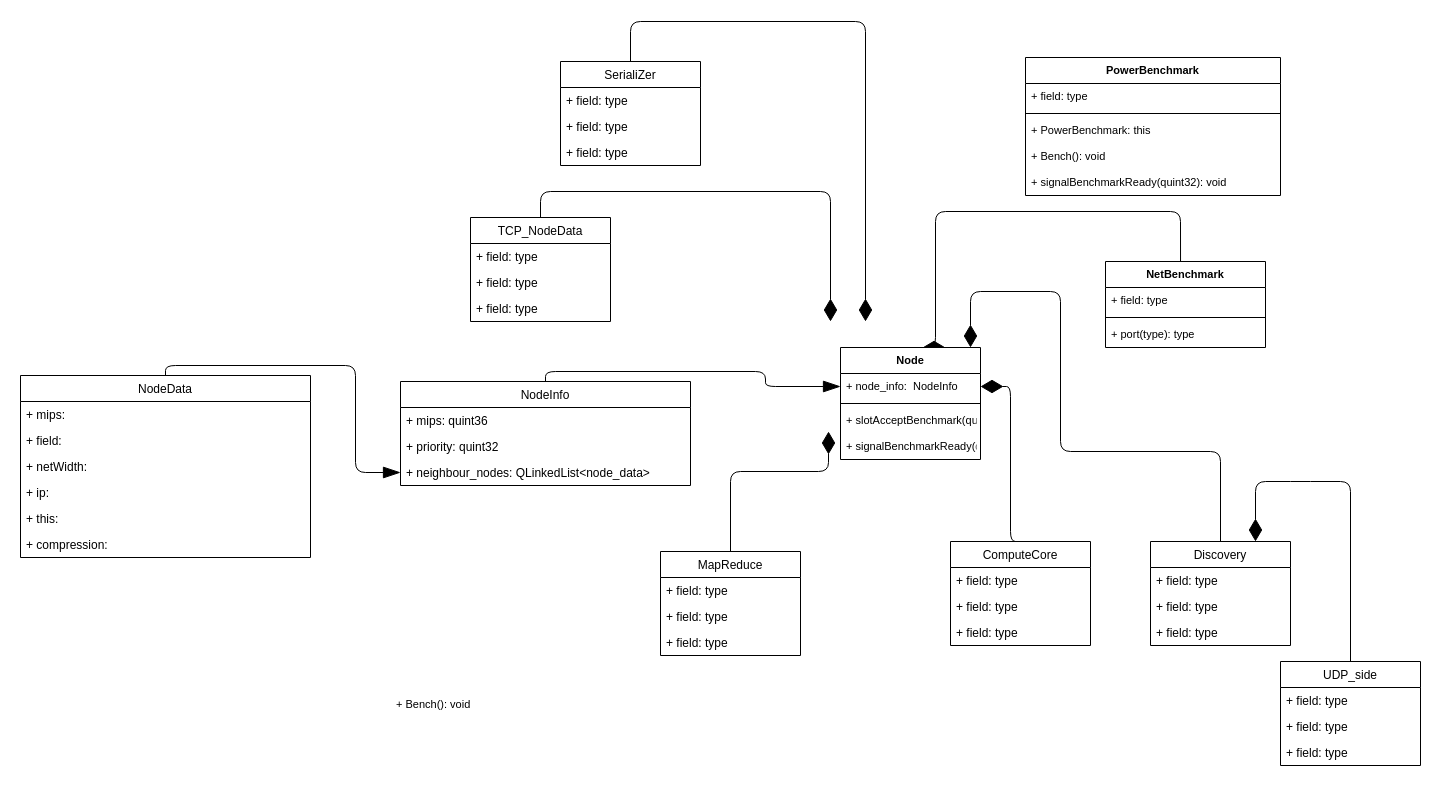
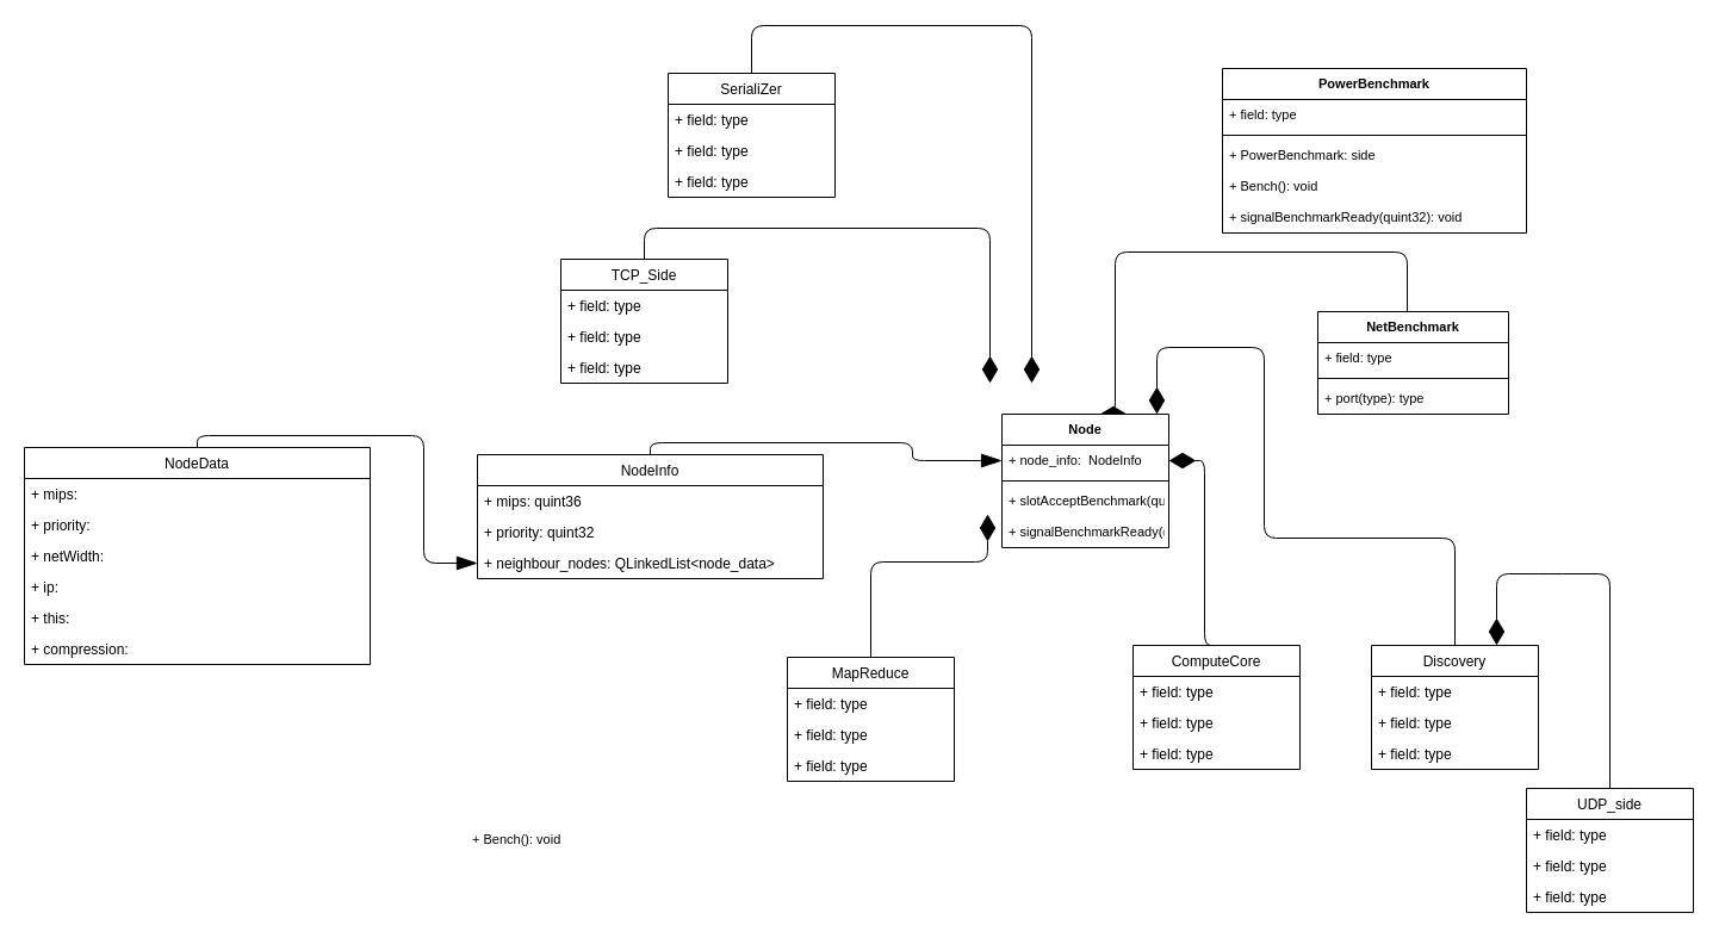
  <mxCell id="0" />
  <mxCell id="1" parent="0" />
  <mxCell id="2" style="edgeStyle=orthogonalEdgeStyle;shape=connector;rounded=1;html=1;exitX=0.5;exitY=0;exitDx=0;exitDy=0;entryX=-0.014;entryY=1.231;entryDx=0;entryDy=0;entryPerimeter=0;labelBackgroundColor=default;strokeColor=default;fontFamily=Helvetica;fontSize=11;fontColor=default;endArrow=diamondThin;endFill=1;startSize=20;endSize=20;" edge="1" parent="1" source="3"><mxGeometry relative="1" as="geometry"><mxPoint x="828.04" y="430.006" as="targetPoint" /><Array as="points"><mxPoint x="730" y="470" /><mxPoint x="828" y="470" /></Array></mxGeometry></mxCell>
  <mxCell id="3" value="MapReduce" style="swimlane;fontStyle=0;childLayout=stackLayout;horizontal=1;startSize=26;fillColor=none;horizontalStack=0;resizeParent=1;resizeParentMax=0;resizeLast=0;collapsible=1;marginBottom=0;" vertex="1" parent="1"><mxGeometry x="660" y="550" width="140" height="104" as="geometry" /></mxCell>
  <mxCell id="4" value="+ field: type" style="text;strokeColor=none;fillColor=none;align=left;verticalAlign=top;spacingLeft=4;spacingRight=4;overflow=hidden;rotatable=0;points=[[0,0.5],[1,0.5]];portConstraint=eastwest;" vertex="1" parent="3"><mxGeometry y="26" width="140" height="26" as="geometry" /></mxCell>
  <mxCell id="5" value="+ field: type" style="text;strokeColor=none;fillColor=none;align=left;verticalAlign=top;spacingLeft=4;spacingRight=4;overflow=hidden;rotatable=0;points=[[0,0.5],[1,0.5]];portConstraint=eastwest;" vertex="1" parent="3"><mxGeometry y="52" width="140" height="26" as="geometry" /></mxCell>
  <mxCell id="6" value="+ field: type" style="text;strokeColor=none;fillColor=none;align=left;verticalAlign=top;spacingLeft=4;spacingRight=4;overflow=hidden;rotatable=0;points=[[0,0.5],[1,0.5]];portConstraint=eastwest;" vertex="1" parent="3"><mxGeometry y="78" width="140" height="26" as="geometry" /></mxCell>
  <mxCell id="7" style="edgeStyle=orthogonalEdgeStyle;shape=connector;rounded=1;html=1;exitX=0.5;exitY=0;exitDx=0;exitDy=0;entryX=1;entryY=0.5;entryDx=0;entryDy=0;labelBackgroundColor=default;strokeColor=default;fontFamily=Helvetica;fontSize=11;fontColor=default;endArrow=diamondThin;endFill=1;startSize=20;endSize=20;" edge="1" parent="1" source="8" target="57"><mxGeometry relative="1" as="geometry"><mxPoint x="970" y="329.984" as="targetPoint" /><Array as="points"><mxPoint x="1010" y="540" /><mxPoint x="1010" y="385" /></Array></mxGeometry></mxCell>
  <mxCell id="8" value="ComputeCore" style="swimlane;fontStyle=0;childLayout=stackLayout;horizontal=1;startSize=26;fillColor=none;horizontalStack=0;resizeParent=1;resizeParentMax=0;resizeLast=0;collapsible=1;marginBottom=0;" vertex="1" parent="1"><mxGeometry x="950" y="540" width="140" height="104" as="geometry" /></mxCell>
  <mxCell id="9" value="+ field: type" style="text;strokeColor=none;fillColor=none;align=left;verticalAlign=top;spacingLeft=4;spacingRight=4;overflow=hidden;rotatable=0;points=[[0,0.5],[1,0.5]];portConstraint=eastwest;" vertex="1" parent="8"><mxGeometry y="26" width="140" height="26" as="geometry" /></mxCell>
  <mxCell id="10" value="+ field: type" style="text;strokeColor=none;fillColor=none;align=left;verticalAlign=top;spacingLeft=4;spacingRight=4;overflow=hidden;rotatable=0;points=[[0,0.5],[1,0.5]];portConstraint=eastwest;" vertex="1" parent="8"><mxGeometry y="52" width="140" height="26" as="geometry" /></mxCell>
  <mxCell id="11" value="+ field: type" style="text;strokeColor=none;fillColor=none;align=left;verticalAlign=top;spacingLeft=4;spacingRight=4;overflow=hidden;rotatable=0;points=[[0,0.5],[1,0.5]];portConstraint=eastwest;" vertex="1" parent="8"><mxGeometry y="78" width="140" height="26" as="geometry" /></mxCell>
  <mxCell id="12" style="edgeStyle=orthogonalEdgeStyle;shape=connector;rounded=1;html=1;exitX=0.5;exitY=0;exitDx=0;exitDy=0;labelBackgroundColor=default;strokeColor=default;fontFamily=Helvetica;fontSize=11;fontColor=default;endArrow=diamondThin;endFill=1;startSize=20;endSize=20;" edge="1" parent="1" source="13" target="56"><mxGeometry relative="1" as="geometry"><mxPoint x="970" y="320" as="targetPoint" /><Array as="points"><mxPoint x="1220" y="450" /><mxPoint x="1060" y="450" /><mxPoint x="1060" y="290" /><mxPoint x="970" y="290" /></Array></mxGeometry></mxCell>
  <mxCell id="13" value="Discovery" style="swimlane;fontStyle=0;childLayout=stackLayout;horizontal=1;startSize=26;fillColor=none;horizontalStack=0;resizeParent=1;resizeParentMax=0;resizeLast=0;collapsible=1;marginBottom=0;" vertex="1" parent="1"><mxGeometry x="1150" y="540" width="140" height="104" as="geometry" /></mxCell>
  <mxCell id="14" value="+ field: type" style="text;strokeColor=none;fillColor=none;align=left;verticalAlign=top;spacingLeft=4;spacingRight=4;overflow=hidden;rotatable=0;points=[[0,0.5],[1,0.5]];portConstraint=eastwest;" vertex="1" parent="13"><mxGeometry y="26" width="140" height="26" as="geometry" /></mxCell>
  <mxCell id="15" value="+ field: type" style="text;strokeColor=none;fillColor=none;align=left;verticalAlign=top;spacingLeft=4;spacingRight=4;overflow=hidden;rotatable=0;points=[[0,0.5],[1,0.5]];portConstraint=eastwest;" vertex="1" parent="13"><mxGeometry y="52" width="140" height="26" as="geometry" /></mxCell>
  <mxCell id="16" value="+ field: type" style="text;strokeColor=none;fillColor=none;align=left;verticalAlign=top;spacingLeft=4;spacingRight=4;overflow=hidden;rotatable=0;points=[[0,0.5],[1,0.5]];portConstraint=eastwest;" vertex="1" parent="13"><mxGeometry y="78" width="140" height="26" as="geometry" /></mxCell>
  <mxCell id="17" style="edgeStyle=orthogonalEdgeStyle;shape=connector;rounded=1;html=1;exitX=0.5;exitY=0;exitDx=0;exitDy=0;entryX=0.75;entryY=0;entryDx=0;entryDy=0;labelBackgroundColor=default;strokeColor=default;fontFamily=Helvetica;fontSize=11;fontColor=default;endArrow=diamondThin;endFill=1;startSize=20;endSize=20;" edge="1" parent="1" source="18" target="13"><mxGeometry relative="1" as="geometry"><Array as="points"><mxPoint x="1300" y="480" /><mxPoint x="1095" y="480" /></Array></mxGeometry></mxCell>
  <mxCell id="18" value="UDP_side" style="swimlane;fontStyle=0;childLayout=stackLayout;horizontal=1;startSize=26;fillColor=none;horizontalStack=0;resizeParent=1;resizeParentMax=0;resizeLast=0;collapsible=1;marginBottom=0;" vertex="1" parent="1"><mxGeometry x="1280" y="660" width="140" height="104" as="geometry" /></mxCell>
  <mxCell id="19" value="+ field: type" style="text;strokeColor=none;fillColor=none;align=left;verticalAlign=top;spacingLeft=4;spacingRight=4;overflow=hidden;rotatable=0;points=[[0,0.5],[1,0.5]];portConstraint=eastwest;" vertex="1" parent="18"><mxGeometry y="26" width="140" height="26" as="geometry" /></mxCell>
  <mxCell id="20" value="+ field: type" style="text;strokeColor=none;fillColor=none;align=left;verticalAlign=top;spacingLeft=4;spacingRight=4;overflow=hidden;rotatable=0;points=[[0,0.5],[1,0.5]];portConstraint=eastwest;" vertex="1" parent="18"><mxGeometry y="52" width="140" height="26" as="geometry" /></mxCell>
  <mxCell id="21" value="+ field: type" style="text;strokeColor=none;fillColor=none;align=left;verticalAlign=top;spacingLeft=4;spacingRight=4;overflow=hidden;rotatable=0;points=[[0,0.5],[1,0.5]];portConstraint=eastwest;" vertex="1" parent="18"><mxGeometry y="78" width="140" height="26" as="geometry" /></mxCell>
  <mxCell id="22" style="edgeStyle=orthogonalEdgeStyle;shape=connector;rounded=1;html=1;exitX=0.5;exitY=0;exitDx=0;exitDy=0;labelBackgroundColor=default;strokeColor=default;fontFamily=Helvetica;fontSize=11;fontColor=default;endArrow=diamondThin;endFill=1;startSize=20;endSize=20;entryX=0;entryY=0;entryDx=0;entryDy=0;" edge="1" parent="1" source="23"><mxGeometry relative="1" as="geometry"><mxPoint x="830" y="320" as="targetPoint" /><Array as="points"><mxPoint x="540" y="190" /><mxPoint x="830" y="190" /></Array></mxGeometry></mxCell>
- <mxCell id="23" value="TCP_NodeData" style="swimlane;fontStyle=0;childLayout=stackLayout;horizontal=1;startSize=26;fillColor=none;horizontalStack=0;resizeParent=1;resizeParentMax=0;resizeLast=0;collapsible=1;marginBottom=0;" vertex="1" parent="1"><mxGeometry x="470" y="216" width="140" height="104" as="geometry" /></mxCell>
+ <mxCell id="23" value="TCP_Side" style="swimlane;fontStyle=0;childLayout=stackLayout;horizontal=1;startSize=26;fillColor=none;horizontalStack=0;resizeParent=1;resizeParentMax=0;resizeLast=0;collapsible=1;marginBottom=0;" vertex="1" parent="1"><mxGeometry x="470" y="216" width="140" height="104" as="geometry" /></mxCell>
  <mxCell id="24" value="+ field: type" style="text;strokeColor=none;fillColor=none;align=left;verticalAlign=top;spacingLeft=4;spacingRight=4;overflow=hidden;rotatable=0;points=[[0,0.5],[1,0.5]];portConstraint=eastwest;" vertex="1" parent="23"><mxGeometry y="26" width="140" height="26" as="geometry" /></mxCell>
  <mxCell id="25" value="+ field: type" style="text;strokeColor=none;fillColor=none;align=left;verticalAlign=top;spacingLeft=4;spacingRight=4;overflow=hidden;rotatable=0;points=[[0,0.5],[1,0.5]];portConstraint=eastwest;" vertex="1" parent="23"><mxGeometry y="52" width="140" height="26" as="geometry" /></mxCell>
  <mxCell id="26" value="+ field: type" style="text;strokeColor=none;fillColor=none;align=left;verticalAlign=top;spacingLeft=4;spacingRight=4;overflow=hidden;rotatable=0;points=[[0,0.5],[1,0.5]];portConstraint=eastwest;" vertex="1" parent="23"><mxGeometry y="78" width="140" height="26" as="geometry" /></mxCell>
  <mxCell id="27" style="edgeStyle=orthogonalEdgeStyle;shape=connector;rounded=1;html=1;exitX=0.5;exitY=0;exitDx=0;exitDy=0;entryX=0.25;entryY=0;entryDx=0;entryDy=0;labelBackgroundColor=default;strokeColor=default;fontFamily=Helvetica;fontSize=11;fontColor=default;endArrow=diamondThin;endFill=1;startSize=20;endSize=20;" edge="1" parent="1" source="28"><mxGeometry relative="1" as="geometry"><mxPoint x="865" y="320" as="targetPoint" /><Array as="points"><mxPoint x="630" y="20" /><mxPoint x="865" y="20" /></Array></mxGeometry></mxCell>
  <mxCell id="28" value="SerialiZer" style="swimlane;fontStyle=0;childLayout=stackLayout;horizontal=1;startSize=26;fillColor=none;horizontalStack=0;resizeParent=1;resizeParentMax=0;resizeLast=0;collapsible=1;marginBottom=0;" vertex="1" parent="1"><mxGeometry x="560" y="60" width="140" height="104" as="geometry" /></mxCell>
  <mxCell id="29" value="+ field: type" style="text;strokeColor=none;fillColor=none;align=left;verticalAlign=top;spacingLeft=4;spacingRight=4;overflow=hidden;rotatable=0;points=[[0,0.5],[1,0.5]];portConstraint=eastwest;" vertex="1" parent="28"><mxGeometry y="26" width="140" height="26" as="geometry" /></mxCell>
  <mxCell id="30" value="+ field: type" style="text;strokeColor=none;fillColor=none;align=left;verticalAlign=top;spacingLeft=4;spacingRight=4;overflow=hidden;rotatable=0;points=[[0,0.5],[1,0.5]];portConstraint=eastwest;" vertex="1" parent="28"><mxGeometry y="52" width="140" height="26" as="geometry" /></mxCell>
  <mxCell id="31" value="+ field: type" style="text;strokeColor=none;fillColor=none;align=left;verticalAlign=top;spacingLeft=4;spacingRight=4;overflow=hidden;rotatable=0;points=[[0,0.5],[1,0.5]];portConstraint=eastwest;" vertex="1" parent="28"><mxGeometry y="78" width="140" height="26" as="geometry" /></mxCell>
  <mxCell id="32" style="edgeStyle=orthogonalEdgeStyle;shape=connector;rounded=1;html=1;exitX=0.469;exitY=0;exitDx=0;exitDy=0;labelBackgroundColor=default;strokeColor=default;fontFamily=Helvetica;fontSize=11;fontColor=default;endArrow=diamondThin;endFill=1;startSize=20;endSize=20;exitPerimeter=0;entryX=0.75;entryY=0;entryDx=0;entryDy=0;" edge="1" parent="1" source="46" target="56"><mxGeometry relative="1" as="geometry"><mxPoint x="935" y="320" as="targetPoint" /><Array as="points"><mxPoint x="1180" y="210" /><mxPoint x="935" y="210" /><mxPoint x="935" y="346" /></Array></mxGeometry></mxCell>
  <mxCell id="33" style="edgeStyle=orthogonalEdgeStyle;shape=connector;rounded=1;html=1;exitX=0.5;exitY=0;exitDx=0;exitDy=0;labelBackgroundColor=default;strokeColor=default;fontFamily=Helvetica;fontSize=11;fontColor=default;endArrow=blockThin;endFill=1;startSize=15;endSize=15;entryX=0;entryY=0.5;entryDx=0;entryDy=0;" edge="1" parent="1" source="34" target="57"><mxGeometry relative="1" as="geometry"><mxPoint x="810" y="360" as="targetPoint" /></mxGeometry></mxCell>
  <mxCell id="34" value="NodeInfo" style="swimlane;fontStyle=0;childLayout=stackLayout;horizontal=1;startSize=26;fillColor=none;horizontalStack=0;resizeParent=1;resizeParentMax=0;resizeLast=0;collapsible=1;marginBottom=0;" vertex="1" parent="1"><mxGeometry x="400" y="380" width="290" height="104" as="geometry" /></mxCell>
  <mxCell id="35" value="+ mips: quint36" style="text;strokeColor=none;fillColor=none;align=left;verticalAlign=top;spacingLeft=4;spacingRight=4;overflow=hidden;rotatable=0;points=[[0,0.5],[1,0.5]];portConstraint=eastwest;" vertex="1" parent="34"><mxGeometry y="26" width="290" height="26" as="geometry" /></mxCell>
  <mxCell id="36" value="+ priority: quint32" style="text;strokeColor=none;fillColor=none;align=left;verticalAlign=top;spacingLeft=4;spacingRight=4;overflow=hidden;rotatable=0;points=[[0,0.5],[1,0.5]];portConstraint=eastwest;" vertex="1" parent="34"><mxGeometry y="52" width="290" height="26" as="geometry" /></mxCell>
  <mxCell id="37" value="+ neighbour_nodes: QLinkedList&lt;node_data&gt;" style="text;strokeColor=none;fillColor=none;align=left;verticalAlign=top;spacingLeft=4;spacingRight=4;overflow=hidden;rotatable=0;points=[[0,0.5],[1,0.5]];portConstraint=eastwest;" vertex="1" parent="34"><mxGeometry y="78" width="290" height="26" as="geometry" /></mxCell>
  <mxCell id="38" style="edgeStyle=orthogonalEdgeStyle;shape=connector;rounded=1;html=1;exitX=0.5;exitY=0;exitDx=0;exitDy=0;entryX=0;entryY=0.5;entryDx=0;entryDy=0;labelBackgroundColor=default;strokeColor=default;fontFamily=Helvetica;fontSize=11;fontColor=default;endArrow=blockThin;endFill=1;startSize=15;endSize=15;" edge="1" parent="1" source="39" target="37"><mxGeometry relative="1" as="geometry" /></mxCell>
  <mxCell id="39" value="NodeData" style="swimlane;fontStyle=0;childLayout=stackLayout;horizontal=1;startSize=26;fillColor=none;horizontalStack=0;resizeParent=1;resizeParentMax=0;resizeLast=0;collapsible=1;marginBottom=0;" vertex="1" parent="1"><mxGeometry x="20" y="374" width="290" height="182" as="geometry" /></mxCell>
  <mxCell id="40" value="+ mips: " style="text;strokeColor=none;fillColor=none;align=left;verticalAlign=top;spacingLeft=4;spacingRight=4;overflow=hidden;rotatable=0;points=[[0,0.5],[1,0.5]];portConstraint=eastwest;" vertex="1" parent="39"><mxGeometry y="26" width="290" height="26" as="geometry" /></mxCell>
- <mxCell id="41" value="+ field: " style="text;strokeColor=none;fillColor=none;align=left;verticalAlign=top;spacingLeft=4;spacingRight=4;overflow=hidden;rotatable=0;points=[[0,0.5],[1,0.5]];portConstraint=eastwest;" vertex="1" parent="39"><mxGeometry y="52" width="290" height="26" as="geometry" /></mxCell>
+ <mxCell id="41" value="+ priority: " style="text;strokeColor=none;fillColor=none;align=left;verticalAlign=top;spacingLeft=4;spacingRight=4;overflow=hidden;rotatable=0;points=[[0,0.5],[1,0.5]];portConstraint=eastwest;" vertex="1" parent="39"><mxGeometry y="52" width="290" height="26" as="geometry" /></mxCell>
  <mxCell id="42" value="+ netWidth: " style="text;strokeColor=none;fillColor=none;align=left;verticalAlign=top;spacingLeft=4;spacingRight=4;overflow=hidden;rotatable=0;points=[[0,0.5],[1,0.5]];portConstraint=eastwest;" vertex="1" parent="39"><mxGeometry y="78" width="290" height="26" as="geometry" /></mxCell>
  <mxCell id="43" value="+ ip: " style="text;strokeColor=none;fillColor=none;align=left;verticalAlign=top;spacingLeft=4;spacingRight=4;overflow=hidden;rotatable=0;points=[[0,0.5],[1,0.5]];portConstraint=eastwest;" vertex="1" parent="39"><mxGeometry y="104" width="290" height="26" as="geometry" /></mxCell>
  <mxCell id="44" value="+ this: " style="text;strokeColor=none;fillColor=none;align=left;verticalAlign=top;spacingLeft=4;spacingRight=4;overflow=hidden;rotatable=0;points=[[0,0.5],[1,0.5]];portConstraint=eastwest;" vertex="1" parent="39"><mxGeometry y="130" width="290" height="26" as="geometry" /></mxCell>
  <mxCell id="45" value="+ compression: " style="text;strokeColor=none;fillColor=none;align=left;verticalAlign=top;spacingLeft=4;spacingRight=4;overflow=hidden;rotatable=0;points=[[0,0.5],[1,0.5]];portConstraint=eastwest;" vertex="1" parent="39"><mxGeometry y="156" width="290" height="26" as="geometry" /></mxCell>
  <mxCell id="46" value="NetBenchmark" style="swimlane;fontStyle=1;align=center;verticalAlign=top;childLayout=stackLayout;horizontal=1;startSize=26;horizontalStack=0;resizeParent=1;resizeParentMax=0;resizeLast=0;collapsible=1;marginBottom=0;fontFamily=Helvetica;fontSize=11;fontColor=default;" vertex="1" parent="1"><mxGeometry x="1105" y="260" width="160" height="86" as="geometry" /></mxCell>
  <mxCell id="47" value="+ field: type" style="text;strokeColor=none;fillColor=none;align=left;verticalAlign=top;spacingLeft=4;spacingRight=4;overflow=hidden;rotatable=0;points=[[0,0.5],[1,0.5]];portConstraint=eastwest;fontFamily=Helvetica;fontSize=11;fontColor=default;" vertex="1" parent="46"><mxGeometry y="26" width="160" height="26" as="geometry" /></mxCell>
  <mxCell id="48" value="" style="line;strokeWidth=1;fillColor=none;align=left;verticalAlign=middle;spacingTop=-1;spacingLeft=3;spacingRight=3;rotatable=0;labelPosition=right;points=[];portConstraint=eastwest;strokeColor=inherit;fontFamily=Helvetica;fontSize=11;fontColor=default;" vertex="1" parent="46"><mxGeometry y="52" width="160" height="8" as="geometry" /></mxCell>
  <mxCell id="49" value="+ port(type): type" style="text;strokeColor=none;fillColor=none;align=left;verticalAlign=top;spacingLeft=4;spacingRight=4;overflow=hidden;rotatable=0;points=[[0,0.5],[1,0.5]];portConstraint=eastwest;fontFamily=Helvetica;fontSize=11;fontColor=default;" vertex="1" parent="46"><mxGeometry y="60" width="160" height="26" as="geometry" /></mxCell>
  <mxCell id="50" value="PowerBenchmark" style="swimlane;fontStyle=1;align=center;verticalAlign=top;childLayout=stackLayout;horizontal=1;startSize=26;horizontalStack=0;resizeParent=1;resizeParentMax=0;resizeLast=0;collapsible=1;marginBottom=0;fontFamily=Helvetica;fontSize=11;fontColor=default;" vertex="1" parent="1"><mxGeometry x="1025" y="56" width="255" height="138" as="geometry" /></mxCell>
  <mxCell id="51" value="+ field: type" style="text;strokeColor=none;fillColor=none;align=left;verticalAlign=top;spacingLeft=4;spacingRight=4;overflow=hidden;rotatable=0;points=[[0,0.5],[1,0.5]];portConstraint=eastwest;fontFamily=Helvetica;fontSize=11;fontColor=default;" vertex="1" parent="50"><mxGeometry y="26" width="255" height="26" as="geometry" /></mxCell>
  <mxCell id="52" value="" style="line;strokeWidth=1;fillColor=none;align=left;verticalAlign=middle;spacingTop=-1;spacingLeft=3;spacingRight=3;rotatable=0;labelPosition=right;points=[];portConstraint=eastwest;strokeColor=inherit;fontFamily=Helvetica;fontSize=11;fontColor=default;" vertex="1" parent="50"><mxGeometry y="52" width="255" height="8" as="geometry" /></mxCell>
- <mxCell id="53" value="+ PowerBenchmark: this" style="text;strokeColor=none;fillColor=none;align=left;verticalAlign=top;spacingLeft=4;spacingRight=4;overflow=hidden;rotatable=0;points=[[0,0.5],[1,0.5]];portConstraint=eastwest;fontFamily=Helvetica;fontSize=11;fontColor=default;" vertex="1" parent="50"><mxGeometry y="60" width="255" height="26" as="geometry" /></mxCell>
+ <mxCell id="53" value="+ PowerBenchmark: side" style="text;strokeColor=none;fillColor=none;align=left;verticalAlign=top;spacingLeft=4;spacingRight=4;overflow=hidden;rotatable=0;points=[[0,0.5],[1,0.5]];portConstraint=eastwest;fontFamily=Helvetica;fontSize=11;fontColor=default;" vertex="1" parent="50"><mxGeometry y="60" width="255" height="26" as="geometry" /></mxCell>
  <mxCell id="54" value="+ Bench(): void" style="text;strokeColor=none;fillColor=none;align=left;verticalAlign=top;spacingLeft=4;spacingRight=4;overflow=hidden;rotatable=0;points=[[0,0.5],[1,0.5]];portConstraint=eastwest;fontFamily=Helvetica;fontSize=11;fontColor=default;" vertex="1" parent="50"><mxGeometry y="86" width="255" height="26" as="geometry" /></mxCell>
  <mxCell id="55" value="+ signalBenchmarkReady(quint32): void" style="text;strokeColor=none;fillColor=none;align=left;verticalAlign=top;spacingLeft=4;spacingRight=4;overflow=hidden;rotatable=0;points=[[0,0.5],[1,0.5]];portConstraint=eastwest;fontFamily=Helvetica;fontSize=11;fontColor=default;" vertex="1" parent="50"><mxGeometry y="112" width="255" height="26" as="geometry" /></mxCell>
  <mxCell id="56" value="Node" style="swimlane;fontStyle=1;align=center;verticalAlign=top;childLayout=stackLayout;horizontal=1;startSize=26;horizontalStack=0;resizeParent=1;resizeParentMax=0;resizeLast=0;collapsible=1;marginBottom=0;fontFamily=Helvetica;fontSize=11;fontColor=default;" vertex="1" parent="1"><mxGeometry x="840" y="346" width="140" height="112" as="geometry" /></mxCell>
  <mxCell id="57" value="+ node_info:  NodeInfo" style="text;strokeColor=none;fillColor=none;align=left;verticalAlign=top;spacingLeft=4;spacingRight=4;overflow=hidden;rotatable=0;points=[[0,0.5],[1,0.5]];portConstraint=eastwest;fontFamily=Helvetica;fontSize=11;fontColor=default;" vertex="1" parent="56"><mxGeometry y="26" width="140" height="26" as="geometry" /></mxCell>
  <mxCell id="58" value="" style="line;strokeWidth=1;fillColor=none;align=left;verticalAlign=middle;spacingTop=-1;spacingLeft=3;spacingRight=3;rotatable=0;labelPosition=right;points=[];portConstraint=eastwest;strokeColor=inherit;fontFamily=Helvetica;fontSize=11;fontColor=default;" vertex="1" parent="56"><mxGeometry y="52" width="140" height="8" as="geometry" /></mxCell>
  <mxCell id="59" value="+ slotAcceptBenchmark(quint32): void" style="text;strokeColor=none;fillColor=none;align=left;verticalAlign=top;spacingLeft=4;spacingRight=4;overflow=hidden;rotatable=0;points=[[0,0.5],[1,0.5]];portConstraint=eastwest;fontFamily=Helvetica;fontSize=11;fontColor=default;" vertex="1" parent="56"><mxGeometry y="60" width="140" height="26" as="geometry" /></mxCell>
  <mxCell id="60" value="+ signalBenchmarkReady(quint32): void" style="text;strokeColor=none;fillColor=none;align=left;verticalAlign=top;spacingLeft=4;spacingRight=4;overflow=hidden;rotatable=0;points=[[0,0.5],[1,0.5]];portConstraint=eastwest;fontFamily=Helvetica;fontSize=11;fontColor=default;" vertex="1" parent="56"><mxGeometry y="86" width="140" height="26" as="geometry" /></mxCell>
  <mxCell id="61" value="+ Bench(): void" style="text;strokeColor=none;fillColor=none;align=left;verticalAlign=top;spacingLeft=4;spacingRight=4;overflow=hidden;rotatable=0;points=[[0,0.5],[1,0.5]];portConstraint=eastwest;fontFamily=Helvetica;fontSize=11;fontColor=default;" vertex="1" parent="1"><mxGeometry x="390" y="690" width="140" height="26" as="geometry" /></mxCell>
